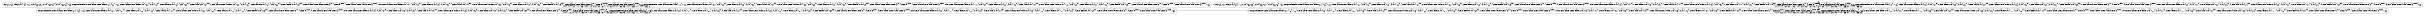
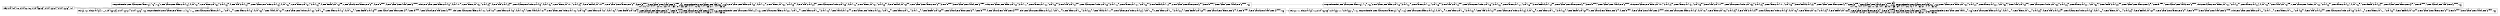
  digraph {
    rankdir=LR
    node [fillcolor=white shape=box style=filled]
+   n1 [label=<O <BR/> mkng(C Var [v<SUB>179</SUB>], v<SUB>112</SUB>, C Sub [v<SUB>287</SUB> v<SUB>276</SUB>] : C Sub [v<SUB>306</SUB> v<SUB>295</SUB>] : C Sub [v<SUB>335</SUB> v<SUB>314</SUB>] : [C Sub [v<SUB>336</SUB> v<SUB>86</SUB>]], v<SUB>114</SUB>)>]
    n2 [label=<C <BR/> non_ground_member(C Term [Clause C Term [Parent v<SUB>314</SUB> : [v<SUB>86</SUB>]] : v<SUB>128</SUB>], C Term [Clause C Term [Father C Var [v<SUB>180</SUB>] : [C Var [v<SUB>181</SUB>]]] : C Term [Parent C Var [v<SUB>182</SUB>] : [C Var [v<SUB>183</SUB>]]] : [C Term [Male [C Var [v<SUB>184</SUB>]]]]] : C Term [Clause C Term [Mother C Var [v<SUB>185</SUB>] : [C Var [v<SUB>186</SUB>]]] : C Term [Parent C Var [v<SUB>187</SUB>] : [C Var [v<SUB>188</SUB>]]] : [C Term [Female [C Var [v<SUB>189</SUB>]]]]] : C Term [Clause [C Term [Parent C Term [A []] : [C Term [B []]]]]] : [C Term [Clause [C Term [Male [C Term [A []]]]]]]), solve(C Term [Clause C Term [Father C Var [v<SUB>190</SUB>] : [C Var [v<SUB>191</SUB>]]] : C Term [Parent C Var [v<SUB>192</SUB>] : [C Var [v<SUB>193</SUB>]]] : [C Term [Male [C Var [v<SUB>194</SUB>]]]]] : C Term [Clause C Term [Mother C Var [v<SUB>195</SUB>] : [C Var [v<SUB>196</SUB>]]] : C Term [Parent C Var [v<SUB>197</SUB>] : [C Var [v<SUB>198</SUB>]]] : [C Term [Female [C Var [v<SUB>199</SUB>]]]]] : C Term [Clause [C Term [Parent C Term [A []] : [C Term [B []]]]]] : [C Term [Clause [C Term [Male [C Term [A []]]]]]], v<SUB>128</SUB>), non_ground_member(C Term [Clause C Term [Male [v<SUB>276</SUB>]] : v<SUB>133</SUB>], C Term [Clause C Term [Father C Var [v<SUB>200</SUB>] : [C Var [v<SUB>201</SUB>]]] : C Term [Parent C Var [v<SUB>202</SUB>] : [C Var [v<SUB>203</SUB>]]] : [C Term [Male [C Var [v<SUB>204</SUB>]]]]] : C Term [Clause C Term [Mother C Var [v<SUB>205</SUB>] : [C Var [v<SUB>206</SUB>]]] : C Term [Parent C Var [v<SUB>207</SUB>] : [C Var [v<SUB>208</SUB>]]] : [C Term [Female [C Var [v<SUB>209</SUB>]]]]] : C Term [Clause [C Term [Parent C Term [A []] : [C Term [B []]]]]] : [C Term [Clause [C Term [Male [C Term [A []]]]]]]), solve(C Term [Clause C Term [Father C Var [v<SUB>210</SUB>] : [C Var [v<SUB>211</SUB>]]] : C Term [Parent C Var [v<SUB>212</SUB>] : [C Var [v<SUB>213</SUB>]]] : [C Term [Male [C Var [v<SUB>214</SUB>]]]]] : C Term [Clause C Term [Mother C Var [v<SUB>215</SUB>] : [C Var [v<SUB>216</SUB>]]] : C Term [Parent C Var [v<SUB>217</SUB>] : [C Var [v<SUB>218</SUB>]]] : [C Term [Female [C Var [v<SUB>219</SUB>]]]]] : C Term [Clause [C Term [Parent C Term [A []] : [C Term [B []]]]]] : [C Term [Clause [C Term [Male [C Term [A []]]]]]], v<SUB>133</SUB>) <BR/>  [ v<SUB>112</SUB> &rarr; v<SUB>276</SUB>, v<SUB>114</SUB> &rarr; C Sub [v<SUB>338</SUB> v<SUB>112</SUB>] : v<SUB>339</SUB>, v<SUB>179</SUB> &rarr; v<SUB>338</SUB>, v<SUB>287</SUB> &rarr; v<SUB>338</SUB>, v<SUB>339</SUB> &rarr; C Sub [v<SUB>306</SUB> v<SUB>295</SUB>] : C Sub [v<SUB>335</SUB> v<SUB>314</SUB>] : [C Sub [v<SUB>336</SUB> v<SUB>86</SUB>]] ] >]
    n3 [label=<C <BR/> neq(v<SUB>340</SUB>, v<SUB>341</SUB>), mkng(C Var [v<SUB>340</SUB>], v<SUB>112</SUB>, C Sub [v<SUB>306</SUB> v<SUB>295</SUB>] : C Sub [v<SUB>335</SUB> v<SUB>314</SUB>] : [C Sub [v<SUB>336</SUB> v<SUB>86</SUB>]], v<SUB>343</SUB>), non_ground_member(C Term [Clause C Term [Parent v<SUB>314</SUB> : [v<SUB>86</SUB>]] : v<SUB>128</SUB>], C Term [Clause C Term [Father C Var [v<SUB>180</SUB>] : [C Var [v<SUB>181</SUB>]]] : C Term [Parent C Var [v<SUB>182</SUB>] : [C Var [v<SUB>183</SUB>]]] : [C Term [Male [C Var [v<SUB>184</SUB>]]]]] : C Term [Clause C Term [Mother C Var [v<SUB>185</SUB>] : [C Var [v<SUB>186</SUB>]]] : C Term [Parent C Var [v<SUB>187</SUB>] : [C Var [v<SUB>188</SUB>]]] : [C Term [Female [C Var [v<SUB>189</SUB>]]]]] : C Term [Clause [C Term [Parent C Term [A []] : [C Term [B []]]]]] : [C Term [Clause [C Term [Male [C Term [A []]]]]]]), solve(C Term [Clause C Term [Father C Var [v<SUB>190</SUB>] : [C Var [v<SUB>191</SUB>]]] : C Term [Parent C Var [v<SUB>192</SUB>] : [C Var [v<SUB>193</SUB>]]] : [C Term [Male [C Var [v<SUB>194</SUB>]]]]] : C Term [Clause C Term [Mother C Var [v<SUB>195</SUB>] : [C Var [v<SUB>196</SUB>]]] : C Term [Parent C Var [v<SUB>197</SUB>] : [C Var [v<SUB>198</SUB>]]] : [C Term [Female [C Var [v<SUB>199</SUB>]]]]] : C Term [Clause [C Term [Parent C Term [A []] : [C Term [B []]]]]] : [C Term [Clause [C Term [Male [C Term [A []]]]]]], v<SUB>128</SUB>), non_ground_member(C Term [Clause C Term [Male [v<SUB>112</SUB>]] : v<SUB>133</SUB>], C Term [Clause C Term [Father C Var [v<SUB>200</SUB>] : [C Var [v<SUB>201</SUB>]]] : C Term [Parent C Var [v<SUB>202</SUB>] : [C Var [v<SUB>203</SUB>]]] : [C Term [Male [C Var [v<SUB>204</SUB>]]]]] : C Term [Clause C Term [Mother C Var [v<SUB>205</SUB>] : [C Var [v<SUB>206</SUB>]]] : C Term [Parent C Var [v<SUB>207</SUB>] : [C Var [v<SUB>208</SUB>]]] : [C Term [Female [C Var [v<SUB>209</SUB>]]]]] : C Term [Clause [C Term [Parent C Term [A []] : [C Term [B []]]]]] : [C Term [Clause [C Term [Male [C Term [A []]]]]]]), solve(C Term [Clause C Term [Father C Var [v<SUB>210</SUB>] : [C Var [v<SUB>211</SUB>]]] : C Term [Parent C Var [v<SUB>212</SUB>] : [C Var [v<SUB>213</SUB>]]] : [C Term [Male [C Var [v<SUB>214</SUB>]]]]] : C Term [Clause C Term [Mother C Var [v<SUB>215</SUB>] : [C Var [v<SUB>216</SUB>]]] : C Term [Parent C Var [v<SUB>217</SUB>] : [C Var [v<SUB>218</SUB>]]] : [C Term [Female [C Var [v<SUB>219</SUB>]]]]] : C Term [Clause [C Term [Parent C Term [A []] : [C Term [B []]]]]] : [C Term [Clause [C Term [Male [C Term [A []]]]]]], v<SUB>133</SUB>) <BR/>  [ v<SUB>114</SUB> &rarr; C Sub [v<SUB>341</SUB> v<SUB>344</SUB>] : v<SUB>343</SUB>, v<SUB>179</SUB> &rarr; v<SUB>340</SUB>, v<SUB>276</SUB> &rarr; v<SUB>344</SUB>, v<SUB>287</SUB> &rarr; v<SUB>341</SUB>, v<SUB>342</SUB> &rarr; C Sub [v<SUB>306</SUB> v<SUB>295</SUB>] : C Sub [v<SUB>335</SUB> v<SUB>314</SUB>] : [C Sub [v<SUB>336</SUB> v<SUB>86</SUB>]] ] >]
    n4 [label=<Leaf <BR/> non_ground_member(C Term [Clause C Term [Parent v<SUB>314</SUB> : [v<SUB>86</SUB>]] : v<SUB>128</SUB>], C Term [Clause C Term [Father C Var [v<SUB>180</SUB>] : [C Var [v<SUB>181</SUB>]]] : C Term [Parent C Var [v<SUB>182</SUB>] : [C Var [v<SUB>183</SUB>]]] : [C Term [Male [C Var [v<SUB>184</SUB>]]]]] : C Term [Clause C Term [Mother C Var [v<SUB>185</SUB>] : [C Var [v<SUB>186</SUB>]]] : C Term [Parent C Var [v<SUB>187</SUB>] : [C Var [v<SUB>188</SUB>]]] : [C Term [Female [C Var [v<SUB>189</SUB>]]]]] : C Term [Clause [C Term [Parent C Term [A []] : [C Term [B []]]]]] : [C Term [Clause [C Term [Male [C Term [A []]]]]]]), solve(C Term [Clause C Term [Father C Var [v<SUB>190</SUB>] : [C Var [v<SUB>191</SUB>]]] : C Term [Parent C Var [v<SUB>192</SUB>] : [C Var [v<SUB>193</SUB>]]] : [C Term [Male [C Var [v<SUB>194</SUB>]]]]] : C Term [Clause C Term [Mother C Var [v<SUB>195</SUB>] : [C Var [v<SUB>196</SUB>]]] : C Term [Parent C Var [v<SUB>197</SUB>] : [C Var [v<SUB>198</SUB>]]] : [C Term [Female [C Var [v<SUB>199</SUB>]]]]] : C Term [Clause [C Term [Parent C Term [A []] : [C Term [B []]]]]] : [C Term [Clause [C Term [Male [C Term [A []]]]]]], v<SUB>128</SUB>), non_ground_member(C Term [Clause C Term [Male [v<SUB>276</SUB>]] : v<SUB>133</SUB>], C Term [Clause C Term [Father C Var [v<SUB>200</SUB>] : [C Var [v<SUB>201</SUB>]]] : C Term [Parent C Var [v<SUB>202</SUB>] : [C Var [v<SUB>203</SUB>]]] : [C Term [Male [C Var [v<SUB>204</SUB>]]]]] : C Term [Clause C Term [Mother C Var [v<SUB>205</SUB>] : [C Var [v<SUB>206</SUB>]]] : C Term [Parent C Var [v<SUB>207</SUB>] : [C Var [v<SUB>208</SUB>]]] : [C Term [Female [C Var [v<SUB>209</SUB>]]]]] : C Term [Clause [C Term [Parent C Term [A []] : [C Term [B []]]]]] : [C Term [Clause [C Term [Male [C Term [A []]]]]]]), solve(C Term [Clause C Term [Father C Var [v<SUB>210</SUB>] : [C Var [v<SUB>211</SUB>]]] : C Term [Parent C Var [v<SUB>212</SUB>] : [C Var [v<SUB>213</SUB>]]] : [C Term [Male [C Var [v<SUB>214</SUB>]]]]] : C Term [Clause C Term [Mother C Var [v<SUB>215</SUB>] : [C Var [v<SUB>216</SUB>]]] : C Term [Parent C Var [v<SUB>217</SUB>] : [C Var [v<SUB>218</SUB>]]] : [C Term [Female [C Var [v<SUB>219</SUB>]]]]] : C Term [Clause [C Term [Parent C Term [A []] : [C Term [B []]]]]] : [C Term [Clause [C Term [Male [C Term [A []]]]]]], v<SUB>133</SUB>) <BR/>  [ v<SUB>112</SUB> &rarr; v<SUB>276</SUB>, v<SUB>114</SUB> &rarr; C Sub [v<SUB>338</SUB> v<SUB>112</SUB>] : v<SUB>339</SUB>, v<SUB>179</SUB> &rarr; v<SUB>338</SUB>, v<SUB>287</SUB> &rarr; v<SUB>338</SUB>, v<SUB>339</SUB> &rarr; C Sub [v<SUB>306</SUB> v<SUB>295</SUB>] : C Sub [v<SUB>335</SUB> v<SUB>314</SUB>] : [C Sub [v<SUB>336</SUB> v<SUB>86</SUB>]] ] >]
    n5 [label=<Leaf <BR/> neq(v<SUB>340</SUB>, v<SUB>341</SUB>), mkng(C Var [v<SUB>340</SUB>], v<SUB>112</SUB>, C Sub [v<SUB>306</SUB> v<SUB>295</SUB>] : C Sub [v<SUB>335</SUB> v<SUB>314</SUB>] : [C Sub [v<SUB>336</SUB> v<SUB>86</SUB>]], v<SUB>343</SUB>), non_ground_member(C Term [Clause C Term [Parent v<SUB>314</SUB> : [v<SUB>86</SUB>]] : v<SUB>128</SUB>], C Term [Clause C Term [Father C Var [v<SUB>180</SUB>] : [C Var [v<SUB>181</SUB>]]] : C Term [Parent C Var [v<SUB>182</SUB>] : [C Var [v<SUB>183</SUB>]]] : [C Term [Male [C Var [v<SUB>184</SUB>]]]]] : C Term [Clause C Term [Mother C Var [v<SUB>185</SUB>] : [C Var [v<SUB>186</SUB>]]] : C Term [Parent C Var [v<SUB>187</SUB>] : [C Var [v<SUB>188</SUB>]]] : [C Term [Female [C Var [v<SUB>189</SUB>]]]]] : C Term [Clause [C Term [Parent C Term [A []] : [C Term [B []]]]]] : [C Term [Clause [C Term [Male [C Term [A []]]]]]]), solve(C Term [Clause C Term [Father C Var [v<SUB>190</SUB>] : [C Var [v<SUB>191</SUB>]]] : C Term [Parent C Var [v<SUB>192</SUB>] : [C Var [v<SUB>193</SUB>]]] : [C Term [Male [C Var [v<SUB>194</SUB>]]]]] : C Term [Clause C Term [Mother C Var [v<SUB>195</SUB>] : [C Var [v<SUB>196</SUB>]]] : C Term [Parent C Var [v<SUB>197</SUB>] : [C Var [v<SUB>198</SUB>]]] : [C Term [Female [C Var [v<SUB>199</SUB>]]]]] : C Term [Clause [C Term [Parent C Term [A []] : [C Term [B []]]]]] : [C Term [Clause [C Term [Male [C Term [A []]]]]]], v<SUB>128</SUB>), non_ground_member(C Term [Clause C Term [Male [v<SUB>112</SUB>]] : v<SUB>133</SUB>], C Term [Clause C Term [Father C Var [v<SUB>200</SUB>] : [C Var [v<SUB>201</SUB>]]] : C Term [Parent C Var [v<SUB>202</SUB>] : [C Var [v<SUB>203</SUB>]]] : [C Term [Male [C Var [v<SUB>204</SUB>]]]]] : C Term [Clause C Term [Mother C Var [v<SUB>205</SUB>] : [C Var [v<SUB>206</SUB>]]] : C Term [Parent C Var [v<SUB>207</SUB>] : [C Var [v<SUB>208</SUB>]]] : [C Term [Female [C Var [v<SUB>209</SUB>]]]]] : C Term [Clause [C Term [Parent C Term [A []] : [C Term [B []]]]]] : [C Term [Clause [C Term [Male [C Term [A []]]]]]]), solve(C Term [Clause C Term [Father C Var [v<SUB>210</SUB>] : [C Var [v<SUB>211</SUB>]]] : C Term [Parent C Var [v<SUB>212</SUB>] : [C Var [v<SUB>213</SUB>]]] : [C Term [Male [C Var [v<SUB>214</SUB>]]]]] : C Term [Clause C Term [Mother C Var [v<SUB>215</SUB>] : [C Var [v<SUB>216</SUB>]]] : C Term [Parent C Var [v<SUB>217</SUB>] : [C Var [v<SUB>218</SUB>]]] : [C Term [Female [C Var [v<SUB>219</SUB>]]]]] : C Term [Clause [C Term [Parent C Term [A []] : [C Term [B []]]]]] : [C Term [Clause [C Term [Male [C Term [A []]]]]]], v<SUB>133</SUB>) <BR/>  [ v<SUB>114</SUB> &rarr; C Sub [v<SUB>341</SUB> v<SUB>344</SUB>] : v<SUB>343</SUB>, v<SUB>179</SUB> &rarr; v<SUB>340</SUB>, v<SUB>276</SUB> &rarr; v<SUB>344</SUB>, v<SUB>287</SUB> &rarr; v<SUB>341</SUB>, v<SUB>342</SUB> &rarr; C Sub [v<SUB>306</SUB> v<SUB>295</SUB>] : C Sub [v<SUB>335</SUB> v<SUB>314</SUB>] : [C Sub [v<SUB>336</SUB> v<SUB>86</SUB>]] ] >]
+   n1 -> n2
+   n1 -> n3
    n2 -> n4
    n3 -> n5
  }
